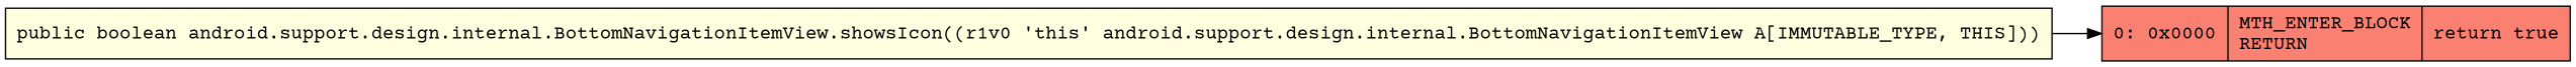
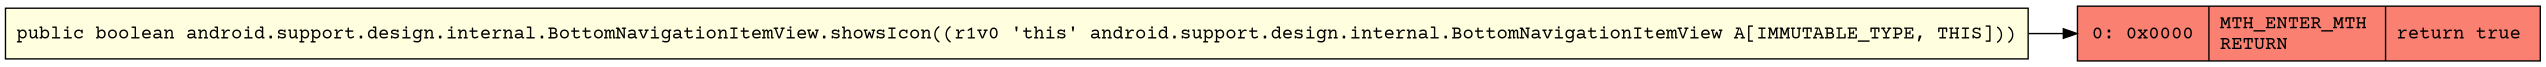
  digraph {
    rankdir=LR
    fontname="Courier Prime"
    node [shape=record style=filled fontname="Courier Prime"]
-   n1 [label="{0\:\ 0x0000|MTH_ENTER_BLOCK\lRETURN\l|return true\l}" fillcolor=salmon]
+   n1 [label="{0\:\ 0x0000|MTH_ENTER_MTH\lRETURN\l|return true\l}" fillcolor=salmon]
    n2 [label="{public boolean android.support.design.internal.BottomNavigationItemView.showsIcon((r1v0 'this' android.support.design.internal.BottomNavigationItemView A[IMMUTABLE_TYPE, THIS])) }" fillcolor=lightyellow]
    n2 -> n1 [fontname="Courier Prime"]
  }
